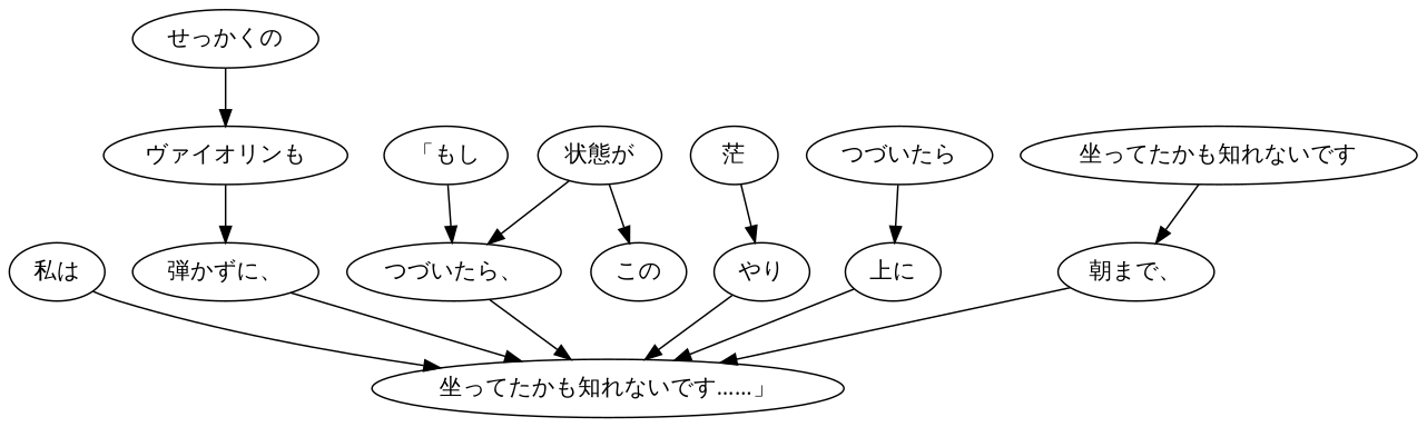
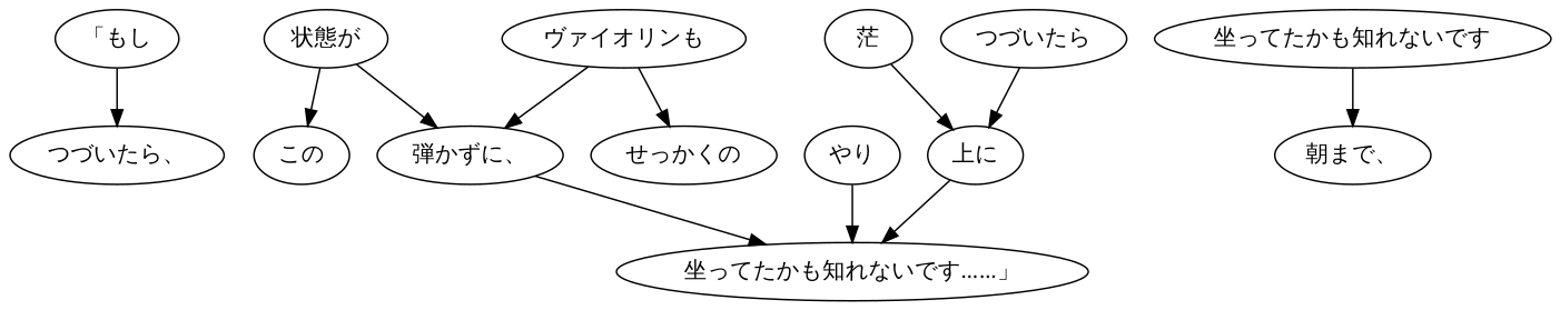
  digraph {
    fontname="Open Sans"
    node [fontname="Open Sans"]
    edge [fontname="Open Sans"]
    n1 [label="「もし"]
    n2 [label="つづいたら、"]
    n3 [label="坐ってたかも知れないです……」"]
    n4 [label="この"]
    n5 [label="状態が"]
-   n6 [label="私は"]
    n7 [label="坐ってたかも知れないです"]
    n8 [label="朝まで、"]
    n9 [label="せっかくの"]
    n10 [label="ヴァイオリンも"]
    n11 [label="弾かずに、"]
    n12 [label="茫"]
    n13 [label="やり"]
    n14 [label="つづいたら"]
    n15 [label="上に"]
    n1 -> n2
-   n2 -> n3
-   n5 -> n2
+   n5 -> n11
    n5 -> n4
-   n6 -> n3
    n7 -> n8
-   n8 -> n3
-   n9 -> n10
+   n10 -> n9
    n10 -> n11
    n11 -> n3
-   n12 -> n13
+   n12 -> n15
    n13 -> n3
    n14 -> n15
    n15 -> n3
  }
